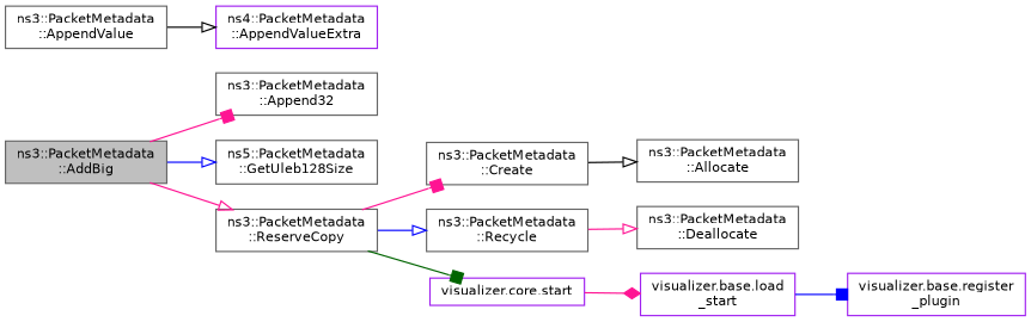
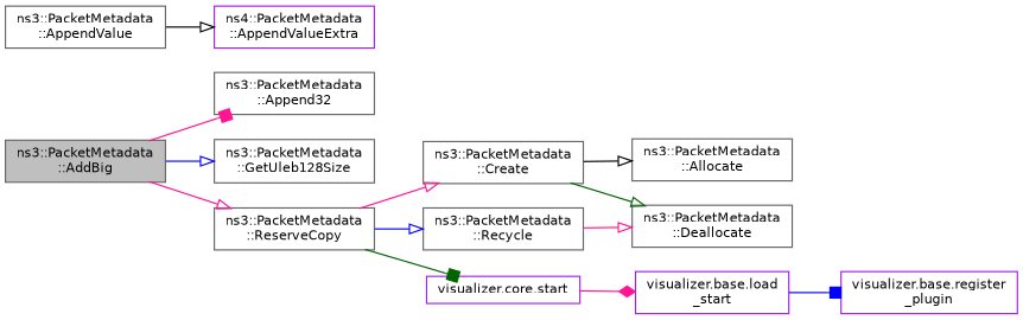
  digraph {
    rankdir=LR
    node [color=gray40 fillcolor=white fontname=Helvetica fontsize=10 shape=record style=filled]
    edge [arrowhead=onormal color=deeppink fontname=Helvetica fontsize=10 labelfontname=Helvetica labelfontsize=10 style=solid]
    n1 [fillcolor=grey75 fontcolor=black height=0.2 label="ns3::PacketMetadata\l::AddBig" width=0.4]
    n2 [height=0.2 label="ns3::PacketMetadata\l::Append32" width=0.4]
-   n3 [height=0.2 label="ns5::PacketMetadata\l::GetUleb128Size" width=0.4]
+   n3 [height=0.2 label="ns3::PacketMetadata\l::GetUleb128Size" width=0.4]
    n4 [height=0.2 label="ns3::PacketMetadata\l::ReserveCopy" width=0.4]
    n5 [height=0.2 label="ns3::PacketMetadata\l::AppendValue" width=0.4]
    n6 [color=purple height=0.2 label="ns4::PacketMetadata\l::AppendValueExtra" width=0.4]
    n7 [height=0.2 label="ns3::PacketMetadata\l::Create" width=0.4]
    n8 [height=0.2 label="ns3::PacketMetadata\l::Recycle" width=0.4]
    n9 [color=purple height=0.2 label="visualizer.core.start" width=0.4]
    n10 [height=0.2 label="ns3::PacketMetadata\l::Allocate" width=0.4]
    n11 [height=0.2 label="ns3::PacketMetadata\l::Deallocate" width=0.4]
    n12 [color=purple height=0.2 label="visualizer.base.load\l_start" width=0.4]
    n13 [color=purple height=0.2 label="visualizer.base.register\l_plugin" width=0.4]
    n1 -> n2 [arrowhead=box]
    n1 -> n3 [color=blue]
    n1 -> n4
-   n4 -> n7 [arrowhead=box]
+   n4 -> n7
    n4 -> n8 [color=blue]
    n4 -> n9 [arrowhead=box color=darkgreen]
    n5 -> n6 [color=black]
    n7 -> n10 [color=black]
+   n7 -> n11 [color=darkgreen]
    n8 -> n11
    n9 -> n12 [arrowhead=diamond]
    n12 -> n13 [arrowhead=box color=blue]
  }
